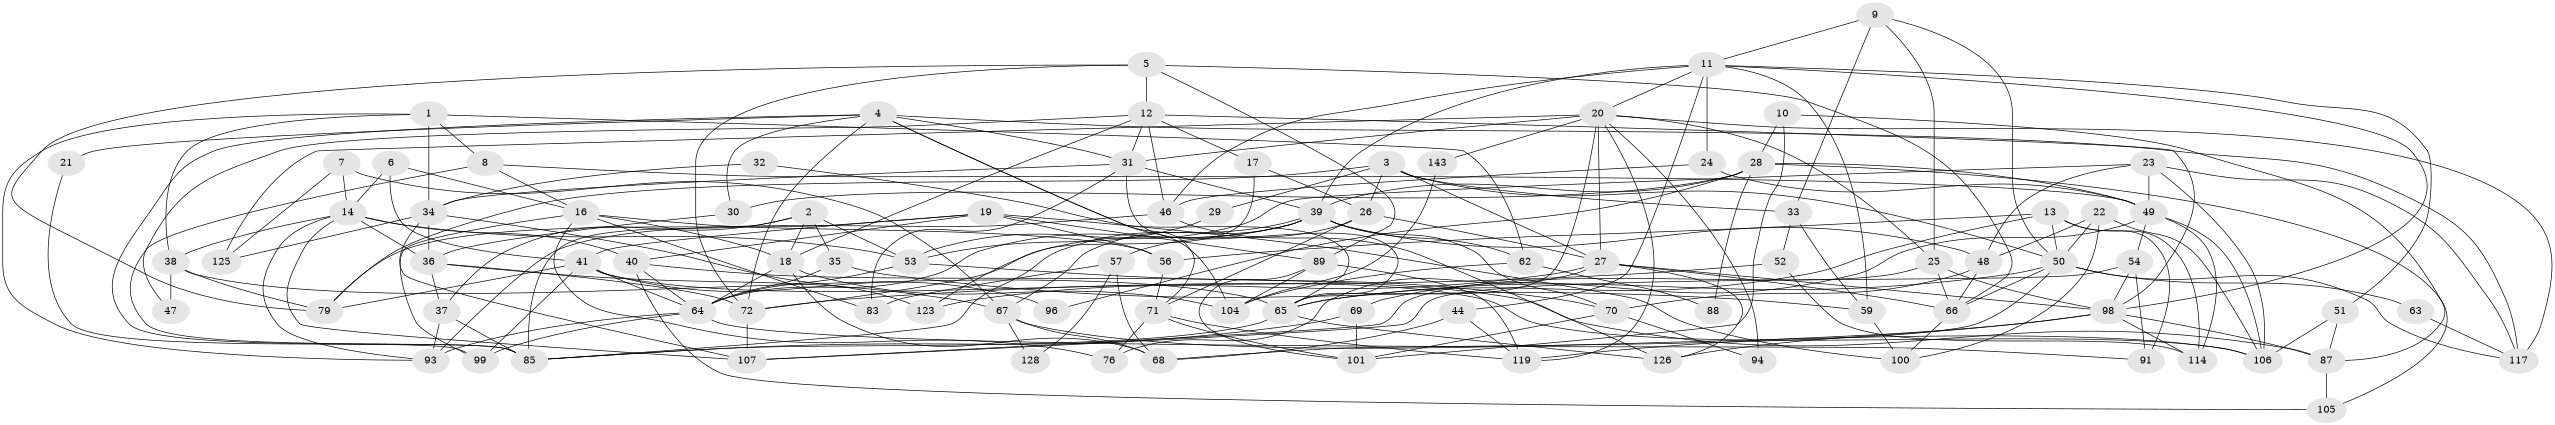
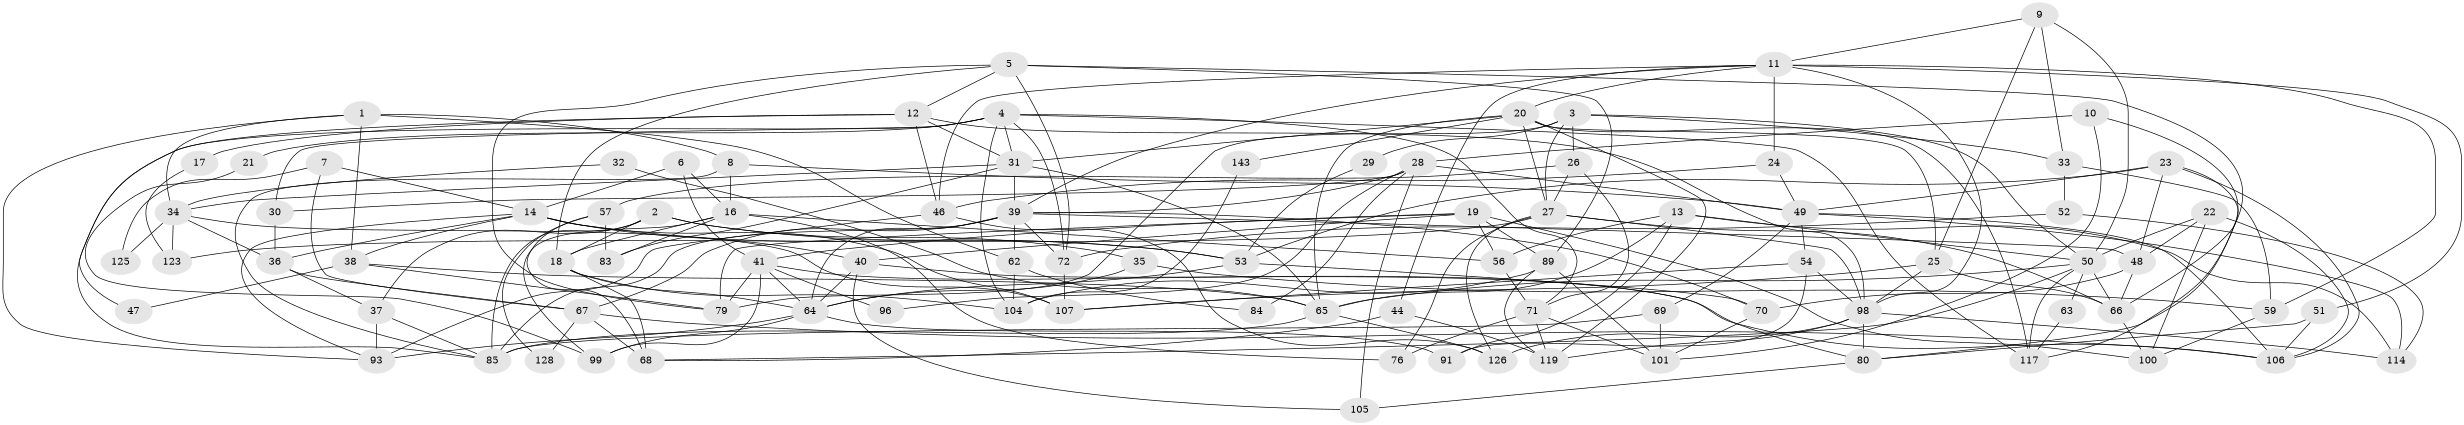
  graph {
    node [color=gray90 style=filled]
    8 [super="+74"]
    85 [super="+86"]
    16 [super="+115"]
    49 [super="+97"]
    1
    34 [super="+43"]
    38
    62 [super="+120"]
    93
    125
    36 [super="+81"]
    107
    123
    79 [super="+116"]
    47
    65 [super="+124"]
    104 [super="+118"]
-   84 [label=88]
+   84
    2 [super="+88"]
    18 [super="+60"]
    35
    37
    53 [super="+122"]
    64 [super="+102"]
    68 [super="+135"]
    59 [super="+127"]
    70 [super="+110"]
    3 [super="+129"]
    26
    27 [super="+87"]
    33
    50 [super="+108"]
    29
    71 [super="+134"]
    57 [super="+61"]
    66 [super="+73"]
    98 [super="+121"]
    76
    126
    52
    117 [super="+130"]
    63
    4 [super="+58"]
    21
    30
    31 [super="+133"]
    72 [super="+92"]
    99
    39 [super="+90"]
    83
    101
    119
    12 [super="+75"]
    46
    17
    5
    89 [super="+132"]
    100
    14 [super="+45"]
    40
    6
    41 [super="+77"]
    56 [super="+109"]
    106
    96
    7
    67 [super="+78"]
    128
    114
    54
    69
    9 [super="+42"]
    11 [super="+15"]
    25
    20 [super="+113"]
    24
    44
    51
    28 [super="+95"]
    105
    10
-   80 [label=87]
-   94
+   80
    n84 [label=143]
    48 [super="+55"]
    13 [super="+82"]
    91
    19 [super="+111"]
    22
    23 [super="+112"]
    32
    8 -- 85
    8 -- 16
    8 -- 49
    16 -- 18 [weight=2]
    16 -- 76
    16 -- 99
    16 -- 83
    16 -- 56
    49 -- 106
    49 -- 114
    49 -- 54
    49 -- 69
    1 -- 8
    1 -- 34
    1 -- 38
    1 -- 62
    1 -- 93
    34 -- 125
    34 -- 36
    34 -- 107
    34 -- 123
    38 -- 79
    38 -- 47
    38 -- 65
    62 -- 104
    62 -- 84
    36 -- 37
-   36 -- 72
    36 -- 67
    65 -- 85
    65 -- 126
    2 -- 85
    2 -- 18
    2 -- 35
    2 -- 37
    2 -- 53
    18 -- 104
    18 -- 64
    18 -- 68
    35 -- 64
    35 -- 59
    37 -- 85
    37 -- 93
    53 -- 64
    53 -- 70
    64 -- 93
    64 -- 99
    64 -- 91
    59 -- 100
    70 -- 101
-   70 -- 94
    3 -- 79
    3 -- 26
    3 -- 27
    3 -- 33
    3 -- 50
    3 -- 29
    26 -- 27
    26 -- 71
    26 -- 57
    27 -- 123
    27 -- 66
    27 -- 98
    27 -- 76
    27 -- 126
    33 -- 59
    33 -- 52
    50 -- 65
    50 -- 68
    50 -- 66
    50 -- 117
    50 -- 63
    29 -- 53
    71 -- 76
    71 -- 101
    71 -- 119
    57 -- 68
    57 -- 83
    57 -- 128
    66 -- 100
    98 -- 126
    98 -- 119
    98 -- 114
    98 -- 80
    52 -- 72
    52 -- 114
    63 -- 117
    4 -- 85
    4 -- 104
    4 -- 71
    4 -- 117
    4 -- 21
    4 -- 30
    4 -- 31
    4 -- 72
    21 -- 99
    30 -- 36
    31 -- 34
    31 -- 65
    31 -- 39
    31 -- 83
    72 -- 107
    39 -- 85
    39 -- 62
    39 -- 64
    39 -- 70
    39 -- 72
    39 -- 67
    39 -- 48
    12 -- 47
-   12 -- 18
+   5 -- 18
    12 -- 98
    12 -- 31
    12 -- 46
    12 -- 17
    46 -- 93
    46 -- 126
    17 -- 123
-   17 -- 26
    5 -- 79
    5 -- 66
    5 -- 72
    5 -- 12
    5 -- 89
    89 -- 104
    89 -- 101
    89 -- 119
    14 -- 38
    14 -- 93
    14 -- 36
    14 -- 107
    14 -- 53
    14 -- 40
    40 -- 64
    40 -- 105
    40 -- 80
    6 -- 16
    6 -- 14
    6 -- 41
    41 -- 79
    41 -- 64
    41 -- 99
    41 -- 106
    41 -- 96
    56 -- 71
    7 -- 125
    7 -- 14
    7 -- 67
    67 -- 68
    67 -- 106
    67 -- 128
    54 -- 107
    54 -- 98
    54 -- 91
    69 -- 85
    69 -- 101
    9 -- 33
    9 -- 50
    9 -- 11
    9 -- 25
    11 -- 59
    11 -- 98
    11 -- 39
    11 -- 46
    11 -- 20
    11 -- 24
    11 -- 44
    11 -- 51
    25 -- 107
    25 -- 66
    25 -- 98
-   20 -- 125
    20 -- 65
    20 -- 27
    20 -- 117
    20 -- 31
    20 -- 119
    20 -- 25
-   20 -- 94
    20 -- n84
    24 -- 49
    24 -- 46
    44 -- 68
    44 -- 119
    51 -- 106
    51 -- 80
    28 -- 49
    28 -- 84
    28 -- 30
    28 -- 39
    28 -- 96
    28 -- 105
    10 -- 101
    10 -- 28
    10 -- 80
    80 -- 105
    n84 -- 104
    48 -- 70
    48 -- 66
    13 -- 65 [weight=2]
    13 -- 50
    13 -- 56
    13 -- 114
    13 -- 91
    19 -- 79
    19 -- 89
    19 -- 100
    19 -- 40
    19 -- 41
    19 -- 56
    22 -- 50
    22 -- 100
    22 -- 106
    22 -- 48
    23 -- 49
    23 -- 53
    23 -- 117
    23 -- 106
    23 -- 48
    32 -- 34
    32 -- 65
  }
